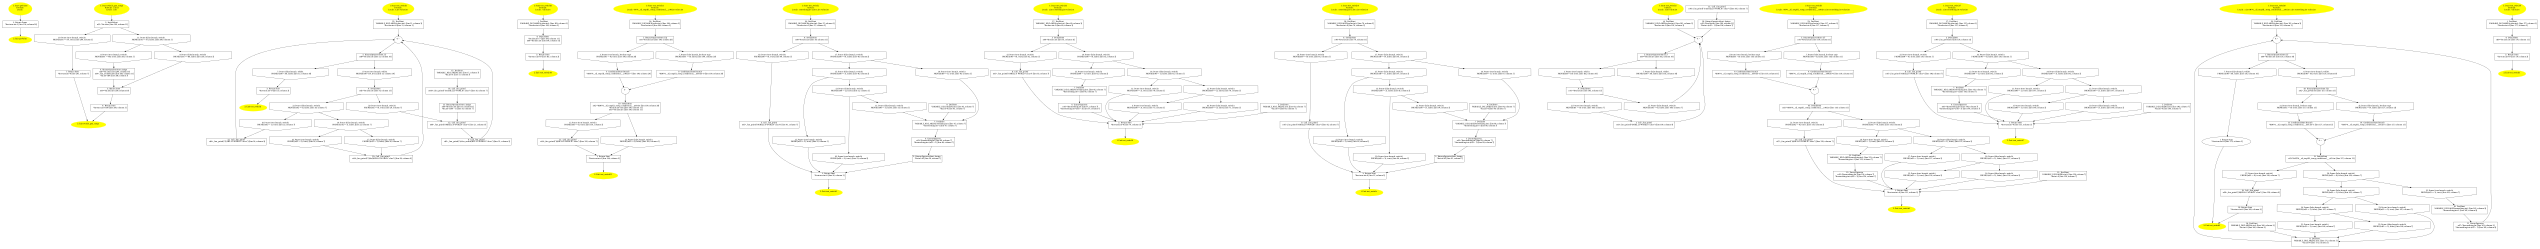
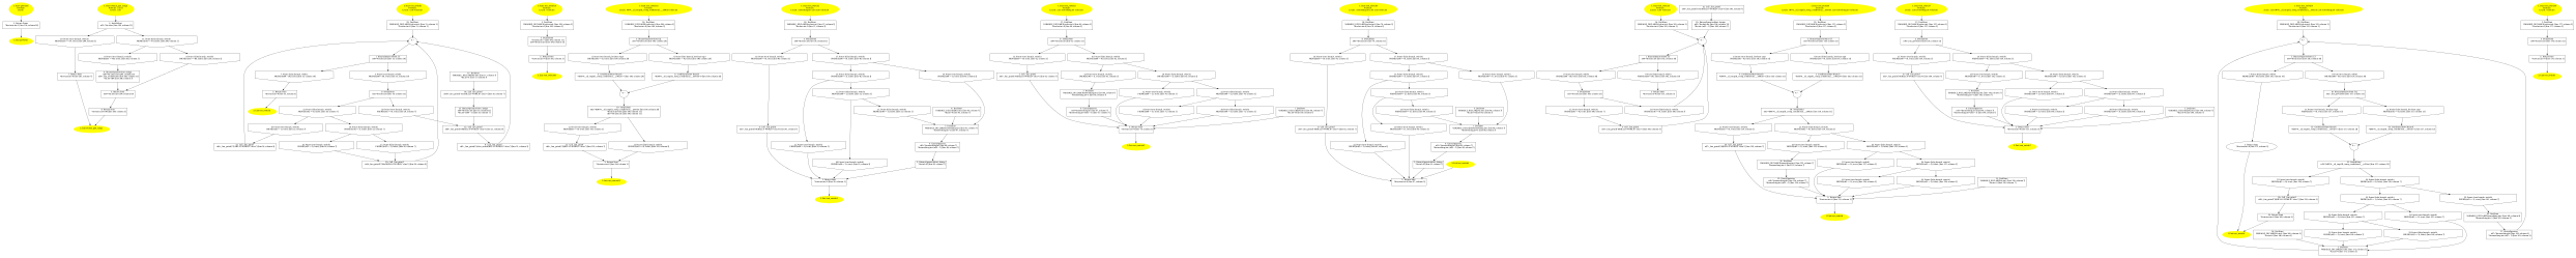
  digraph {
    fontname="Noto Serif"
    node [fontname="Noto Serif" shape=box]
    edge [fontname="Noto Serif"]
    n1 [color=yellow label="1: Start getValue\nFormals: \nLocals:  \n  " style=filled shape=""]
    n2 [label="3:  Return Prune \n   *&return:int=1 [line 134, column 18]\n "]
    n3 [color=yellow label="2: Exit getValue \n  " style=filled shape=""]
    n4 [color=yellow label="1: Start switch_gnu_range\nFormals:  c:char\nLocals:  i:int \n  " style=filled shape=""]
    n5 [label="5:  SwitchStmt \n   n$1=*&c:char [line 199, column 11]\n "]
    n6 [label="10: Prune (true branch, switch) \n   PRUNE((n$1 == 97), true); [line 200, column 5]\n " shape=invhouse]
    n7 [label="11: Prune (false branch, switch) \n   PRUNE(!(n$1 == 97), false); [line 200, column 5]\n " shape=invhouse]
    n8 [label="7:  Return Stmt \n   *&return:int=0 [line 201, column 7]\n "]
    n9 [label="8: Prune (true branch, switch) \n   PRUNE((n$1 == 48), true); [line 203, column 5]\n " shape=invhouse]
    n10 [label="9: Prune (false branch, switch) \n   PRUNE(!(n$1 == 48), false); [line 203, column 5]\n " shape=invhouse]
    n11 [color=yellow label="2: Exit switch_gnu_range \n  " style=filled shape=""]
    n12 [label="3:  Return Stmt \n   n$0=*&i:int [line 209, column 10]\n "]
    n13 [label="4:  Return Stmt \n   *&return:int=n$0 [line 209, column 3]\n "]
    n14 [label="6:  BinaryOperatorStmt: Assign \n   n$3=*&c:char [line 206, column 16]\n  n$4=_fun_atoi(n$3:int) [line 206, column 11]\n  *&i:int=n$4 [line 206, column 7]\n "]
    n15 [color=yellow label="1: Start test_switch1\nFormals: \nLocals:  x:int value:int \n  " style=filled shape=""]
    n16 [label="22:  DeclStmt \n   VARIABLE_DECLARED(value:int); [line 11, column 3]\n  *&value:int=0 [line 11, column 3]\n "]
    n17 [label="4: + \n  " shape=""]
    n18 [label="5:  BinaryOperatorStmt: LT \n   n$0=*&value:int [line 13, column 10]\n "]
    n19 [color=yellow label="2: Exit test_switch1 \n  " style=filled shape=""]
    n20 [label="3:  Return Stmt \n   *&return:int=0 [line 33, column 3]\n "]
    n21 [label="6: Prune (true branch, while) \n   PRUNE((n$0 < 10), true); [line 13, column 10]\n " shape=invhouse]
    n22 [label="7: Prune (false branch, while) \n   PRUNE(!(n$0 < 10), false); [line 13, column 10]\n " shape=invhouse]
    n23 [label="9:  SwitchStmt \n   n$2=*&value:int [line 14, column 13]\n "]
    n24 [label="20: Prune (true branch, switch) \n   PRUNE((n$2 == 0), true); [line 20, column 7]\n " shape=invhouse]
    n25 [label="21: Prune (false branch, switch) \n   PRUNE(!(n$2 == 0), false); [line 20, column 7]\n " shape=invhouse]
    n26 [label="12:  Call _fun_printf \n   n$8=_fun_printf(\"(0)HELLO WORLD!\":char*) [line 21, column 9]\n "]
    n27 [label="18: Prune (true branch, switch) \n   PRUNE((n$2 == 1), true); [line 23, column 7]\n " shape=invhouse]
    n28 [label="19: Prune (false branch, switch) \n   PRUNE(!(n$2 == 1), false); [line 23, column 7]\n " shape=invhouse]
    n29 [label="8:  Call _fun_printf \n   n$1=_fun_printf(\"(after_switch)HELLO WORLD!\":char*) [line 31, column 5]\n "]
    n30 [label="11:  Call _fun_printf \n   n$6=_fun_printf(\"(1)HELLO WORLD!\":char*) [line 24, column 9]\n "]
    n31 [label="16: Prune (true branch, switch) \n   PRUNE((n$2 == 2), true); [line 26, column 7]\n " shape=invhouse]
    n32 [label="17: Prune (false branch, switch) \n   PRUNE(!(n$2 == 2), false); [line 26, column 7]\n " shape=invhouse]
    n33 [label="10:  Call _fun_printf \n   n$4=_fun_printf(\"(2/def)HELLO WORLD!\":char*) [line 28, column 9]\n "]
    n34 [label="13:  BinaryOperatorStmt: Assign \n   n$9=*&value:int [line 19, column 11]\n  *&x:int=(n$9 + 1) [line 19, column 7]\n "]
    n35 [label="14:  Call _fun_printf \n   n$10=_fun_printf(\"(out)HELLO WORLD!\":char*) [line 18, column 7]\n "]
    n36 [label="15:  DeclStmt \n   VARIABLE_DECLARED(x:int); [line 17, column 7]\n  *&x:int=1 [line 17, column 7]\n "]
    n37 [color=yellow label="1: Start test_switch10\nFormals: \nLocals:  value:int \n  " style=filled shape=""]
    n38 [label="5:  DeclStmt \n   VARIABLE_DECLARED(value:int); [line 183, column 3]\n  *&value:int=0 [line 183, column 3]\n "]
    n39 [label="4:  SwitchStmt \n   *&value:int=7 [line 184, column 11]\n  n$0=*&value:int [line 184, column 11]\n "]
    n40 [label="3:  Return Stmt \n   *&return:int=0 [line 185, column 3]\n "]
    n41 [color=yellow label="2: Exit test_switch10 \n  " style=filled shape=""]
    n42 [color=yellow label="1: Start test_switch11\nFormals: \nLocals:  0$?%__sil_tmpSIL_temp_conditional___n$0:int value:int \n  " style=filled shape=""]
    n43 [label="14:  DeclStmt \n   VARIABLE_DECLARED(value:int); [line 189, column 3]\n  *&value:int=0 [line 189, column 3]\n "]
    n44 [label="5:  BinaryOperatorStmt: EQ \n   n$1=*&value:int [line 190, column 20]\n "]
    n45 [label="6: Prune (true branch, boolean exp) \n   PRUNE((n$1 == 0), true); [line 190, column 20]\n " shape=invhouse]
    n46 [label="7: Prune (false branch, boolean exp) \n   PRUNE(!(n$1 == 0), false); [line 190, column 20]\n " shape=invhouse]
    n47 [color=yellow label="2: Exit test_switch11 \n  " style=filled shape=""]
    n48 [label="3:  Return Stmt \n   *&return:int=0 [line 194, column 3]\n "]
    n49 [label="4: + \n  " shape=""]
    n50 [label="10:  SwitchStmt \n   n$2=*&0$?%__sil_tmpSIL_temp_conditional___n$0:int [line 190, column 20]\n  *&value:int=n$2 [line 190, column 11]\n  n$3=*&value:int [line 190, column 11]\n "]
    n51 [label="12: Prune (true branch, switch) \n   PRUNE((n$3 == 0), true); [line 191, column 5]\n " shape=invhouse]
    n52 [label="13: Prune (false branch, switch) \n   PRUNE(!(n$3 == 0), false); [line 191, column 5]\n " shape=invhouse]
    n53 [label="11:  Call _fun_printf \n   n$4=_fun_printf(\"(0)HELLO WORLD!\":char*) [line 192, column 7]\n "]
    n54 [label="8:  ConditionalStmt Branch \n   *&0$?%__sil_tmpSIL_temp_conditional___n$0:int=7 [line 190, column 20]\n "]
    n55 [label="9:  ConditionalStmt Branch \n   *&0$?%__sil_tmpSIL_temp_conditional___n$0:int=9 [line 190, column 20]\n "]
    n56 [color=yellow label="1: Start test_switch2\nFormals: \nLocals:  something:int z:int x:int value:int \n  " style=filled shape=""]
    n57 [label="18:  DeclStmt \n   VARIABLE_DECLARED(value:int); [line 37, column 3]\n  *&value:int=0 [line 37, column 3]\n "]
    n58 [label="4:  SwitchStmt \n   n$0=*&value:int [line 38, column 11]\n "]
    n59 [label="16: Prune (true branch, switch) \n   PRUNE((n$0 == 0), true); [line 40, column 5]\n " shape=invhouse]
    n60 [label="17: Prune (false branch, switch) \n   PRUNE(!(n$0 == 0), false); [line 40, column 5]\n " shape=invhouse]
    n61 [color=yellow label="2: Exit test_switch2 \n  " style=filled shape=""]
    n62 [label="3:  Return Stmt \n   *&return:int=0 [line 56, column 3]\n "]
    n63 [label="9:  Call _fun_printf \n   n$5=_fun_printf(\"(0)HELLO WORLD!\":char*) [line 41, column 7]\n "]
    n64 [label="14: Prune (true branch, switch) \n   PRUNE((n$0 == 1), true); [line 46, column 5]\n " shape=invhouse]
    n65 [label="15: Prune (false branch, switch) \n   PRUNE(!(n$0 == 1), false); [line 46, column 5]\n " shape=invhouse]
    n66 [label="7:  DeclStmt \n   VARIABLE_DECLARED(something:int); [line 47, column 7]\n  *&something:int=1 [line 47, column 7]\n "]
    n67 [label="12: Prune (true branch, switch) \n   PRUNE((n$0 == 2), true); [line 52, column 5]\n " shape=invhouse]
    n68 [label="13: Prune (false branch, switch) \n   PRUNE(!(n$0 == 2), false); [line 52, column 5]\n " shape=invhouse]
    n69 [label="5:  BinaryOperatorStmt: Assign \n   *&z:int=42 [line 50, column 7]\n "]
    n70 [label="6:  UnaryOperator \n   n$3=*&something:int [line 48, column 7]\n  *&something:int=(n$3 + 1) [line 48, column 7]\n "]
    n71 [label="8:  DeclStmt \n   VARIABLE_DECLARED(z:int); [line 43, column 7]\n  *&z:int=9 [line 43, column 7]\n "]
    n72 [label="10: Prune (true branch, switch) \n   PRUNE((n$0 == 3), true); [line 53, column 5]\n " shape=invhouse]
    n73 [label="11: Prune (false branch, switch) \n   PRUNE(!(n$0 == 3), false); [line 53, column 5]\n " shape=invhouse]
    n74 [color=yellow label="1: Start test_switch3\nFormals: \nLocals:  z:int something:int value:int \n  " style=filled shape=""]
    n75 [label="17:  DeclStmt \n   VARIABLE_DECLARED(value:int); [line 60, column 3]\n  *&value:int=0 [line 60, column 3]\n "]
    n76 [label="4:  SwitchStmt \n   n$0=*&value:int [line 61, column 11]\n "]
    n77 [label="15: Prune (true branch, switch) \n   PRUNE((n$0 == 0), true); [line 62, column 5]\n " shape=invhouse]
    n78 [label="16: Prune (false branch, switch) \n   PRUNE(!(n$0 == 0), false); [line 62, column 5]\n " shape=invhouse]
    n79 [color=yellow label="2: Exit test_switch3 \n  " style=filled shape=""]
    n80 [label="3:  Return Stmt \n   *&return:int=0 [line 74, column 3]\n "]
    n81 [label="8:  Call _fun_printf \n   n$5=_fun_printf(\"(0)HELLO WORLD!\":char*) [line 63, column 7]\n "]
    n82 [label="13: Prune (true branch, switch) \n   PRUNE((n$0 == 1), true); [line 65, column 5]\n " shape=invhouse]
    n83 [label="14: Prune (false branch, switch) \n   PRUNE(!(n$0 == 1), false); [line 65, column 5]\n " shape=invhouse]
    n84 [label="7:  DeclStmt \n   VARIABLE_DECLARED(something:int); [line 66, column 7]\n  *&something:int=1 [line 66, column 7]\n "]
    n85 [label="11: Prune (true branch, switch) \n   PRUNE((n$0 == 2), true); [line 70, column 5]\n " shape=invhouse]
    n86 [label="12: Prune (false branch, switch) \n   PRUNE(!(n$0 == 2), false); [line 70, column 5]\n " shape=invhouse]
    n87 [label="5:  DeclStmt \n   VARIABLE_DECLARED(z:int); [line 69, column 7]\n  *&z:int=9 [line 69, column 7]\n "]
    n88 [label="6:  UnaryOperator \n   n$3=*&something:int [line 67, column 7]\n  *&something:int=(n$3 + 1) [line 67, column 7]\n "]
    n89 [label="9: Prune (true branch, switch) \n   PRUNE((n$0 == 3), true); [line 71, column 5]\n " shape=invhouse]
    n90 [label="10: Prune (false branch, switch) \n   PRUNE(!(n$0 == 3), false); [line 71, column 5]\n " shape=invhouse]
    n91 [color=yellow label="1: Start test_switch4\nFormals: \nLocals:  something:int z:int x:int value:int \n  " style=filled shape=""]
    n92 [label="18:  DeclStmt \n   VARIABLE_DECLARED(value:int); [line 78, column 3]\n  *&value:int=0 [line 78, column 3]\n "]
    n93 [label="4:  SwitchStmt \n   n$0=*&value:int [line 79, column 11]\n "]
    n94 [label="16: Prune (true branch, switch) \n   PRUNE((n$0 == 0), true); [line 81, column 5]\n " shape=invhouse]
    n95 [label="17: Prune (false branch, switch) \n   PRUNE(!(n$0 == 0), false); [line 81, column 5]\n " shape=invhouse]
    n96 [color=yellow label="2: Exit test_switch4 \n  " style=filled shape=""]
    n97 [label="3:  Return Stmt \n   *&return:int=0 [line 97, column 3]\n "]
    n98 [label="9:  Call _fun_printf \n   n$5=_fun_printf(\"(0)HELLO WORLD!\":char*) [line 82, column 7]\n "]
    n99 [label="14: Prune (true branch, switch) \n   PRUNE((n$0 == 1), true); [line 87, column 5]\n " shape=invhouse]
    n100 [label="15: Prune (false branch, switch) \n   PRUNE(!(n$0 == 1), false); [line 87, column 5]\n " shape=invhouse]
    n101 [label="7:  DeclStmt \n   VARIABLE_DECLARED(something:int); [line 88, column 7]\n  *&something:int=1 [line 88, column 7]\n "]
    n102 [label="12: Prune (true branch, switch) \n   PRUNE((n$0 == 2), true); [line 93, column 5]\n " shape=invhouse]
    n103 [label="13: Prune (false branch, switch) \n   PRUNE(!(n$0 == 2), false); [line 93, column 5]\n " shape=invhouse]
    n104 [label="5:  BinaryOperatorStmt: Assign \n   *&z:int=42 [line 91, column 7]\n "]
    n105 [label="6:  UnaryOperator \n   n$3=*&something:int [line 89, column 7]\n  *&something:int=(n$3 + 1) [line 89, column 7]\n "]
    n106 [label="8:  DeclStmt \n   VARIABLE_DECLARED(z:int); [line 84, column 7]\n  *&z:int=9 [line 84, column 7]\n "]
    n107 [label="10: Prune (true branch, switch) \n   PRUNE((n$0 == 3), true); [line 94, column 5]\n " shape=invhouse]
    n108 [label="11: Prune (false branch, switch) \n   PRUNE(!(n$0 == 3), false); [line 94, column 5]\n " shape=invhouse]
    n109 [color=yellow label="1: Start test_switch5\nFormals: \nLocals:  x:int value:int \n  " style=filled shape=""]
    n110 [label="14:  DeclStmt \n   VARIABLE_DECLARED(value:int); [line 101, column 3]\n  *&value:int=0 [line 101, column 3]\n "]
    n111 [label="4: + \n  " shape=""]
    n112 [label="5:  BinaryOperatorStmt: LT \n   n$0=*&value:int [line 102, column 10]\n "]
+   n113 [label="3:  Return Stmt \n   *&return:int=0 [line 113, column 3]\n "]
    n114 [label="6: Prune (true branch, while) \n   PRUNE((n$0 < 10), true); [line 102, column 10]\n " shape=invhouse]
    n115 [label="7: Prune (false branch, while) \n   PRUNE(!(n$0 < 10), false); [line 102, column 10]\n " shape=invhouse]
    n116 [label="8:  SwitchStmt \n   n$1=*&value:int [line 103, column 13]\n "]
    n117 [label="12: Prune (true branch, switch) \n   PRUNE((n$1 == 0), true); [line 108, column 7]\n " shape=invhouse]
    n118 [label="13: Prune (false branch, switch) \n   PRUNE(!(n$1 == 0), false); [line 108, column 7]\n " shape=invhouse]
    n119 [label="9:  Call _fun_printf \n   n$3=_fun_printf(\"(0)HELLO WORLD!\":char*) [line 109, column 9]\n "]
    n120 [label="10:  BinaryOperatorStmt: Assign \n   n$5=*&value:int [line 106, column 11]\n  *&x:int=(n$5 + 1) [line 106, column 7]\n "]
    n121 [label="11:  Call _fun_printf \n   n$6=_fun_printf(\"(out)HELLO WORLD!\":char*) [line 105, column 7]\n "]
    n122 [color=yellow label="1: Start test_switch6\nFormals: \nLocals:  0$?%__sil_tmpSIL_temp_conditional___n$0:int z:int something:int value:int \n  " style=filled shape=""]
    n123 [label="23:  DeclStmt \n   VARIABLE_DECLARED(value:int); [line 117, column 3]\n  *&value:int=0 [line 117, column 3]\n "]
    n124 [label="5:  BinaryOperatorStmt: GT \n   n$1=*&value:int [line 118, column 11]\n "]
    n125 [label="6: Prune (true branch, boolean exp) \n   PRUNE((n$1 > 0), true); [line 118, column 11]\n " shape=invhouse]
    n126 [label="7: Prune (false branch, boolean exp) \n   PRUNE(!(n$1 > 0), false); [line 118, column 11]\n " shape=invhouse]
    n127 [color=yellow label="2: Exit test_switch6 \n  " style=filled shape=""]
    n128 [label="3:  Return Stmt \n   *&return:int=0 [line 131, column 3]\n "]
    n129 [label="4: + \n  " shape=""]
    n130 [label="10:  SwitchStmt \n   n$2=*&0$?%__sil_tmpSIL_temp_conditional___n$0:int [line 118, column 11]\n "]
    n131 [label="21: Prune (true branch, switch) \n   PRUNE((n$2 == 0), true); [line 119, column 5]\n " shape=invhouse]
    n132 [label="22: Prune (false branch, switch) \n   PRUNE(!(n$2 == 0), false); [line 119, column 5]\n " shape=invhouse]
    n133 [label="14:  Call _fun_printf \n   n$7=_fun_printf(\"(0)HELLO WORLD!\":char*) [line 120, column 7]\n "]
    n134 [label="19: Prune (true branch, switch) \n   PRUNE((n$2 == 1), true); [line 122, column 5]\n " shape=invhouse]
    n135 [label="20: Prune (false branch, switch) \n   PRUNE(!(n$2 == 1), false); [line 122, column 5]\n " shape=invhouse]
    n136 [label="8:  ConditionalStmt Branch \n   *&0$?%__sil_tmpSIL_temp_conditional___n$0:int=1 [line 118, column 11]\n "]
    n137 [label="9:  ConditionalStmt Branch \n   *&0$?%__sil_tmpSIL_temp_conditional___n$0:int=0 [line 118, column 11]\n "]
    n138 [label="13:  DeclStmt \n   VARIABLE_DECLARED(something:int); [line 123, column 7]\n  *&something:int=1 [line 123, column 7]\n "]
    n139 [label="17: Prune (true branch, switch) \n   PRUNE((n$2 == 2), true); [line 127, column 5]\n " shape=invhouse]
    n140 [label="18: Prune (false branch, switch) \n   PRUNE(!(n$2 == 2), false); [line 127, column 5]\n " shape=invhouse]
    n141 [label="11:  DeclStmt \n   VARIABLE_DECLARED(z:int); [line 126, column 7]\n  *&z:int=9 [line 126, column 7]\n "]
    n142 [label="12:  UnaryOperator \n   n$5=*&something:int [line 124, column 7]\n  *&something:int=(n$5 + 1) [line 124, column 7]\n "]
    n143 [label="15: Prune (true branch, switch) \n   PRUNE((n$2 == 3), true); [line 128, column 5]\n " shape=invhouse]
    n144 [label="16: Prune (false branch, switch) \n   PRUNE(!(n$2 == 3), false); [line 128, column 5]\n " shape=invhouse]
    n145 [color=yellow label="1: Start test_switch7\nFormals: \nLocals:  z:int something:int value:int \n  " style=filled shape=""]
    n146 [label="17:  DeclStmt \n   VARIABLE_DECLARED(value:int); [line 137, column 3]\n  *&value:int=0 [line 137, column 3]\n "]
    n147 [label="4:  SwitchStmt \n   n$0=_fun_getValue() [line 138, column 11]\n "]
    n148 [label="15: Prune (true branch, switch) \n   PRUNE((n$0 == 0), true); [line 139, column 5]\n " shape=invhouse]
    n149 [label="16: Prune (false branch, switch) \n   PRUNE(!(n$0 == 0), false); [line 139, column 5]\n " shape=invhouse]
    n150 [color=yellow label="2: Exit test_switch7 \n  " style=filled shape=""]
    n151 [label="3:  Return Stmt \n   *&return:int=0 [line 151, column 3]\n "]
    n152 [label="8:  Call _fun_printf \n   n$5=_fun_printf(\"(0)HELLO WORLD!\":char*) [line 140, column 7]\n "]
    n153 [label="13: Prune (true branch, switch) \n   PRUNE((n$0 == 1), true); [line 142, column 5]\n " shape=invhouse]
    n154 [label="14: Prune (false branch, switch) \n   PRUNE(!(n$0 == 1), false); [line 142, column 5]\n " shape=invhouse]
    n155 [label="7:  DeclStmt \n   VARIABLE_DECLARED(something:int); [line 143, column 7]\n  *&something:int=1 [line 143, column 7]\n "]
    n156 [label="11: Prune (true branch, switch) \n   PRUNE((n$0 == 2), true); [line 147, column 5]\n " shape=invhouse]
    n157 [label="12: Prune (false branch, switch) \n   PRUNE(!(n$0 == 2), false); [line 147, column 5]\n " shape=invhouse]
    n158 [label="5:  DeclStmt \n   VARIABLE_DECLARED(z:int); [line 146, column 7]\n  *&z:int=9 [line 146, column 7]\n "]
    n159 [label="6:  UnaryOperator \n   n$3=*&something:int [line 144, column 7]\n  *&something:int=(n$3 + 1) [line 144, column 7]\n "]
    n160 [label="9: Prune (true branch, switch) \n   PRUNE((n$0 == 3), true); [line 148, column 5]\n " shape=invhouse]
    n161 [label="10: Prune (false branch, switch) \n   PRUNE(!(n$0 == 3), false); [line 148, column 5]\n " shape=invhouse]
    n162 [color=yellow label="1: Start test_switch8\nFormals: \nLocals:  a:int 0$?%__sil_tmpSIL_temp_conditional___n$1:int z:int something:int value:int \n  " style=filled shape=""]
    n163 [label="29:  DeclStmt \n   VARIABLE_DECLARED(value:int); [line 155, column 3]\n  *&value:int=0 [line 155, column 3]\n "]
    n164 [label="4: + \n  " shape=""]
    n165 [label="5:  BinaryOperatorStmt: LT \n   n$0=*&value:int [line 156, column 10]\n "]
    n166 [color=yellow label="2: Exit test_switch8 \n  " style=filled shape=""]
    n167 [label="3:  Return Stmt \n   *&return:int=0 [line 173, column 3]\n " shape=ellipse]
    n168 [label="6: Prune (true branch, while) \n   PRUNE((n$0 < 10), true); [line 156, column 10]\n " shape=invhouse]
    n169 [label="7: Prune (false branch, while) \n   PRUNE(!(n$0 < 10), false); [line 156, column 10]\n " shape=invhouse]
    n170 [label="10:  BinaryOperatorStmt: EQ \n   n$2=_fun_getValue() [line 157, column 13]\n "]
    n171 [label="11: Prune (true branch, boolean exp) \n   PRUNE((n$2 == 0), true); [line 157, column 13]\n " shape=invhouse]
    n172 [label="12: Prune (false branch, boolean exp) \n   PRUNE(!(n$2 == 0), false); [line 157, column 13]\n " shape=invhouse]
    n173 [label="13:  ConditionalStmt Branch \n   *&0$?%__sil_tmpSIL_temp_conditional___n$1:int=1 [line 157, column 13]\n "]
    n174 [label="14:  ConditionalStmt Branch \n   *&0$?%__sil_tmpSIL_temp_conditional___n$1:int=2 [line 157, column 13]\n "]
    n175 [label="8:  DeclStmt \n   VARIABLE_DECLARED(a:int); [line 171, column 5]\n  *&a:int=0 [line 171, column 5]\n "]
    n176 [label="9: + \n  " shape=""]
    n177 [label="15:  SwitchStmt \n   n$3=*&0$?%__sil_tmpSIL_temp_conditional___n$1:int [line 157, column 13]\n "]
    n178 [label="27: Prune (true branch, switch) \n   PRUNE((n$3 == 0), true); [line 158, column 7]\n " shape=invhouse]
    n179 [label="28: Prune (false branch, switch) \n   PRUNE(!(n$3 == 0), false); [line 158, column 7]\n " shape=invhouse]
    n180 [label="20:  Call _fun_printf \n   n$8=_fun_printf(\"(0)HELLO WORLD!\":char*) [line 159, column 9]\n "]
    n181 [label="25: Prune (true branch, switch) \n   PRUNE((n$3 == 1), true); [line 161, column 7]\n " shape=invhouse]
    n182 [label="26: Prune (false branch, switch) \n   PRUNE(!(n$3 == 1), false); [line 161, column 7]\n " shape=invhouse]
    n183 [label="19:  Return Stmt \n   *&return:int=0 [line 160, column 9]\n "]
    n184 [label="18:  DeclStmt \n   VARIABLE_DECLARED(something:int); [line 162, column 9]\n  *&something:int=1 [line 162, column 9]\n "]
    n185 [label="23: Prune (true branch, switch) \n   PRUNE((n$3 == 2), true); [line 167, column 7]\n " shape=invhouse]
    n186 [label="24: Prune (false branch, switch) \n   PRUNE(!(n$3 == 2), false); [line 167, column 7]\n " shape=invhouse]
    n187 [label="16:  DeclStmt \n   VARIABLE_DECLARED(z:int); [line 166, column 9]\n  *&z:int=9 [line 166, column 9]\n "]
    n188 [label="17:  UnaryOperator \n   n$7=*&something:int [line 163, column 9]\n  *&something:int=(n$7 + 1) [line 163, column 9]\n "]
    n189 [label="21: Prune (true branch, switch) \n   PRUNE((n$3 == 3), true); [line 168, column 7]\n " shape=invhouse]
    n190 [label="22: Prune (false branch, switch) \n   PRUNE(!(n$3 == 3), false); [line 168, column 7]\n " shape=invhouse]
    n191 [color=yellow label="1: Start test_switch9\nFormals: \nLocals:  value:int \n  " style=filled shape=""]
    n192 [label="5:  DeclStmt \n   VARIABLE_DECLARED(value:int); [line 177, column 3]\n  *&value:int=0 [line 177, column 3]\n "]
    n193 [label="4:  SwitchStmt \n   n$0=*&value:int [line 178, column 11]\n "]
    n194 [label="3:  Return Stmt \n   *&return:int=0 [line 179, column 3]\n "]
    n195 [color=yellow label="2: Exit test_switch9 \n  " style=filled shape=""]
    n1 -> n2
    n2 -> n3
    n4 -> n5
    n5 -> n6
    n5 -> n7
    n6 -> n8
    n7 -> n9
    n7 -> n10
    n8 -> n11
    n9 -> n14
    n10 -> n12
    n12 -> n13
    n13 -> n11
    n14 -> n12
    n15 -> n16
    n16 -> n17
    n17 -> n18
    n18 -> n21
    n18 -> n22
    n20 -> n19
    n21 -> n23
    n22 -> n20
    n23 -> n24
    n23 -> n25
    n24 -> n26
    n25 -> n27
    n25 -> n28
    n26 -> n29
    n27 -> n30
    n28 -> n31
    n28 -> n32
    n29 -> n17
    n30 -> n17
    n31 -> n33
    n32 -> n33
    n33 -> n17
    n34 -> n26
    n35 -> n34
    n36 -> n35
    n37 -> n38
    n38 -> n39
    n39 -> n40
    n40 -> n41
    n42 -> n43
    n43 -> n44
    n44 -> n45
    n44 -> n46
    n45 -> n54
    n46 -> n55
    n48 -> n47
    n49 -> n50
    n50 -> n51
    n50 -> n52
    n51 -> n53
    n52 -> n48
    n53 -> n48
    n54 -> n49
    n55 -> n49
    n56 -> n57
    n57 -> n58
    n58 -> n59
    n58 -> n60
    n59 -> n63
    n60 -> n64
    n60 -> n65
    n62 -> n61
    n63 -> n62
    n64 -> n66
    n65 -> n67
    n65 -> n68
    n66 -> n70
    n67 -> n62
    n68 -> n72
    n68 -> n73
    n69 -> n62
    n70 -> n69
    n71 -> n66
    n72 -> n62
    n73 -> n66
    n74 -> n75
    n75 -> n76
    n76 -> n77
    n76 -> n78
    n77 -> n81
    n78 -> n82
    n78 -> n83
    n80 -> n79
    n81 -> n80
    n82 -> n84
    n83 -> n85
    n83 -> n86
    n84 -> n88
    n85 -> n80
    n86 -> n89
    n86 -> n90
    n87 -> n80
    n88 -> n80
    n89 -> n80
    n90 -> n80
    n91 -> n92
    n92 -> n93
    n93 -> n94
    n93 -> n95
    n94 -> n98
    n95 -> n99
    n95 -> n100
-   n97 -> n96
+   n96 -> n97
    n98 -> n97
    n99 -> n101
    n100 -> n102
    n100 -> n103
    n101 -> n105
    n102 -> n97
    n103 -> n107
    n103 -> n108
    n104 -> n97
    n105 -> n104
    n106 -> n101
    n107 -> n97
    n108 -> n101
    n109 -> n110
    n110 -> n111
    n111 -> n112
    n112 -> n114
    n112 -> n115
    n114 -> n116
+   n115 -> n113
    n116 -> n117
    n116 -> n118
    n117 -> n119
    n118 -> n111
    n119 -> n111
    n120 -> n111
    n121 -> n120
    n122 -> n123
    n123 -> n124
    n124 -> n125
    n124 -> n126
    n125 -> n136
    n126 -> n137
    n128 -> n127
    n129 -> n130
    n130 -> n131
    n130 -> n132
    n131 -> n133
    n132 -> n134
    n132 -> n135
    n133 -> n128
    n134 -> n138
    n135 -> n139
    n135 -> n140
    n136 -> n129
    n137 -> n129
    n138 -> n142
    n139 -> n128
    n140 -> n143
    n140 -> n144
    n141 -> n128
    n142 -> n128
    n143 -> n128
    n144 -> n128
    n145 -> n146
    n146 -> n147
    n147 -> n148
    n147 -> n149
    n148 -> n152
    n149 -> n153
    n149 -> n154
    n151 -> n150
    n152 -> n151
    n153 -> n155
    n154 -> n156
    n154 -> n157
    n155 -> n159
    n156 -> n151
    n157 -> n160
    n157 -> n161
    n158 -> n151
    n159 -> n151
    n160 -> n151
    n161 -> n151
    n162 -> n163
    n163 -> n164
    n164 -> n165
    n165 -> n168
    n165 -> n169
    n167 -> n166
    n168 -> n170
    n169 -> n167
    n170 -> n171
    n170 -> n172
    n171 -> n173
    n172 -> n174
    n173 -> n176
    n174 -> n176
    n175 -> n164
    n176 -> n177
    n177 -> n178
    n177 -> n179
    n178 -> n180
    n179 -> n181
    n179 -> n182
    n180 -> n183
    n181 -> n184
    n182 -> n185
    n182 -> n186
    n183 -> n166
    n184 -> n188
    n185 -> n175
    n186 -> n189
    n186 -> n190
    n187 -> n175
    n188 -> n164
    n189 -> n175
    n190 -> n175
    n191 -> n192
    n192 -> n193
    n193 -> n194
    n194 -> n195
  }
